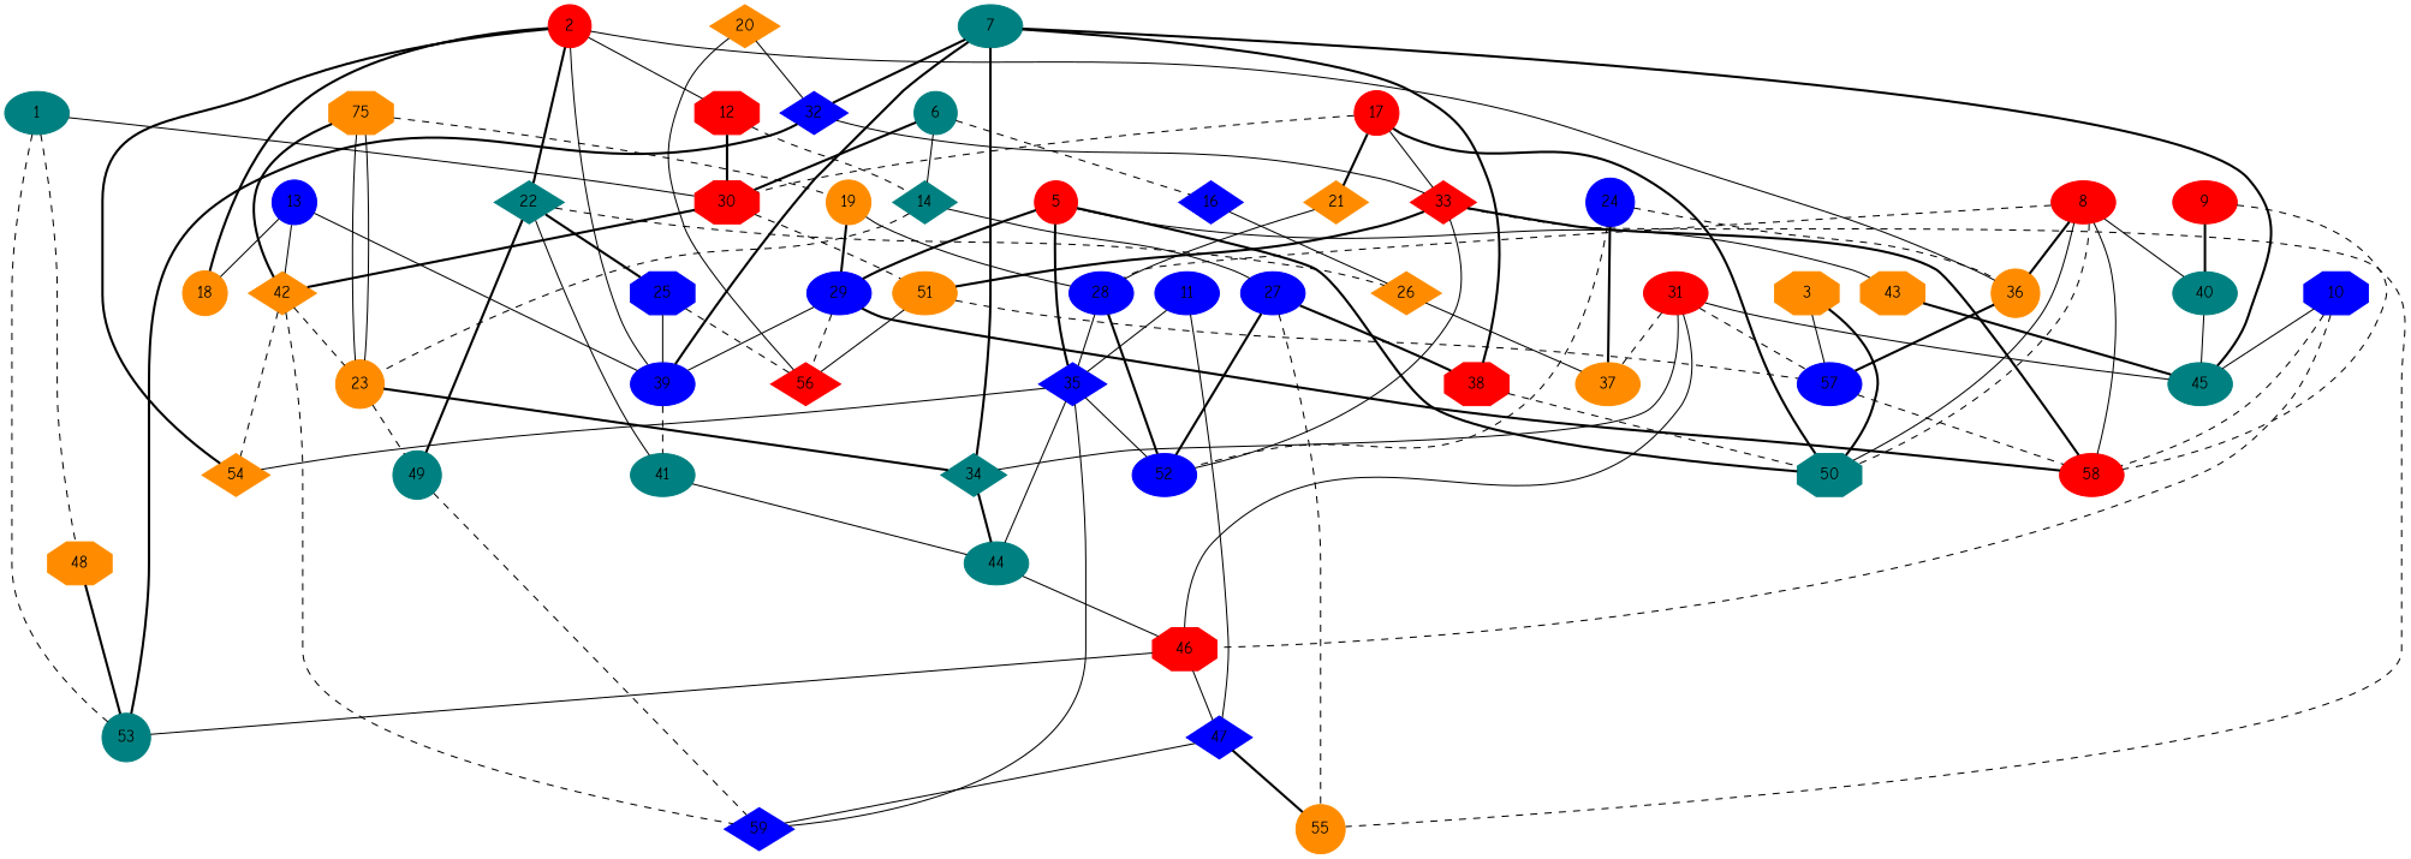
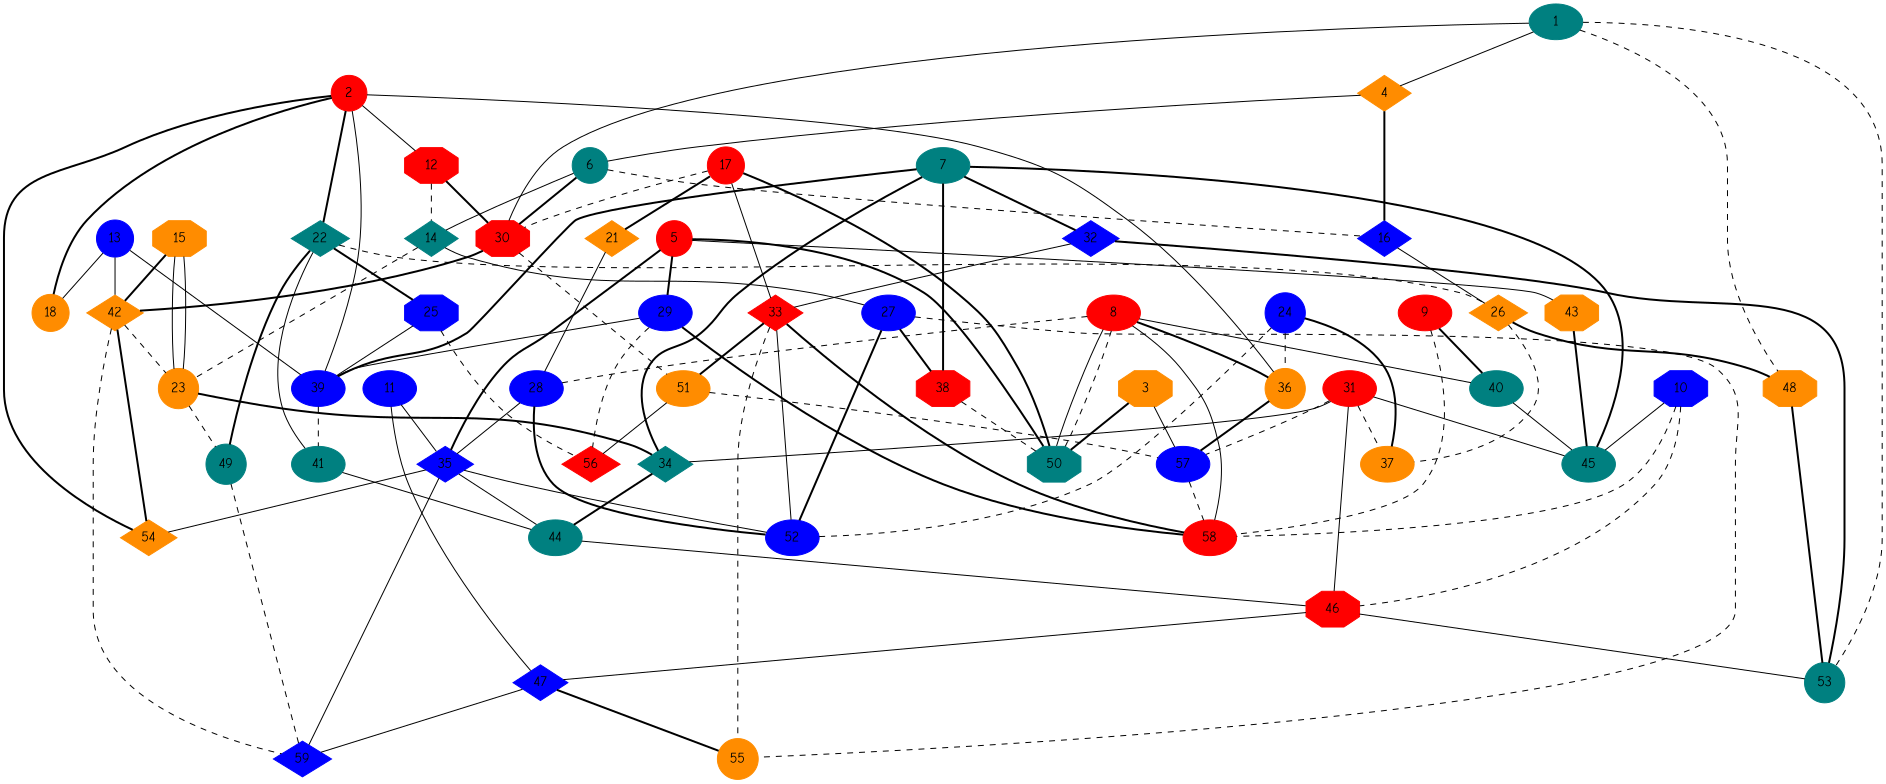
  graph {
    fontname="Comic Neue"
    node [color=darkorange fontname="Comic Neue" shape=ellipse style=filled]
    edge [fontname="Comic Neue" style=solid]
    1 [color=teal]
+   4 [shape=diamond]
    30 [color=red shape=octagon]
    48 [shape=octagon]
    53 [color=teal shape=circle]
    6 [color=teal shape=circle]
    16 [color=blue shape=diamond]
    42 [shape=diamond]
    51
    2 [color=red shape=circle]
    12 [color=red shape=octagon]
    18 [shape=circle]
    22 [color=teal shape=diamond]
    36 [shape=circle]
    39 [color=blue]
    54 [shape=diamond]
    14 [color=teal shape=diamond]
    26 [shape=diamond]
    25 [color=blue shape=octagon]
    41 [color=teal]
    49 [color=teal shape=circle]
    57 [color=blue]
    3 [shape=octagon]
    50 [color=teal shape=octagon]
    58 [color=red]
    5 [color=red shape=circle]
    29 [color=blue]
    35 [color=blue shape=diamond]
    43 [shape=octagon]
    56 [color=red shape=diamond]
    52 [color=blue]
    44 [color=teal]
    59 [color=blue shape=diamond]
    45 [color=teal]
    23 [shape=circle]
    27 [color=blue]
    7 [color=teal]
    32 [color=blue shape=diamond]
    34 [color=teal shape=diamond]
    38 [color=red shape=octagon]
    33 [color=red shape=diamond]
    8 [color=red]
    28 [color=blue]
    40 [color=teal]
    9 [color=red]
    10 [color=blue shape=octagon]
    46 [color=red shape=octagon]
    47 [color=blue shape=diamond]
    11 [color=blue]
    55 [shape=circle]
    13 [color=blue shape=circle]
-   15 [shape=octagon label=75]
-   19 [shape=circle]
+   15 [shape=octagon]
    37
    17 [color=red shape=circle]
    21 [shape=diamond]
-   20 [shape=diamond]
    24 [color=blue shape=circle]
    31 [color=red]
+   1 -- 4
    1 -- 30
    1 -- 48 [style=dashed]
    1 -- 53 [style=dashed]
+   4 -- 6
+   4 -- 16 [style=bold]
    30 -- 42 [style=bold]
    30 -- 51 [style=dashed]
    48 -- 53 [style=bold]
    6 -- 30 [style=bold]
    6 -- 16 [style=dashed]
    6 -- 14
    16 -- 26
-   42 -- 54 [style=dashed]
+   42 -- 54 [style=bold]
    42 -- 59 [style=dashed]
    42 -- 23 [style=dashed]
    51 -- 57 [style=dashed]
    51 -- 56
    2 -- 12
    2 -- 18 [style=bold]
    2 -- 22 [style=bold]
    2 -- 36
    2 -- 39
    2 -- 54 [style=bold]
    12 -- 30 [style=bold]
    12 -- 14 [style=dashed]
    22 -- 26 [style=dashed]
    22 -- 25 [style=bold]
    22 -- 41
    22 -- 49 [style=bold]
    36 -- 57 [style=bold]
    39 -- 41 [style=dashed]
    14 -- 23 [style=dashed]
    14 -- 27
-   26 -- 37
+   26 -- 48 [style=bold]
+   26 -- 37 [style=dashed]
    25 -- 39
    25 -- 56 [style=dashed]
    41 -- 44
    49 -- 59 [style=dashed]
    57 -- 58 [style=dashed]
    3 -- 57
    3 -- 50 [style=bold]
    5 -- 50 [style=bold]
    5 -- 29 [style=bold]
    5 -- 35 [style=bold]
    5 -- 43
    29 -- 39
    29 -- 58 [style=bold]
    29 -- 56 [style=dashed]
    35 -- 54
    35 -- 52
    35 -- 44
    35 -- 59
    43 -- 45 [style=bold]
    44 -- 46
    23 -- 49 [style=dashed]
    23 -- 34 [style=bold]
    27 -- 52 [style=bold]
    27 -- 38 [style=bold]
    27 -- 55 [style=dashed]
    7 -- 39 [style=bold]
    7 -- 45 [style=bold]
    7 -- 32 [style=bold]
    7 -- 34 [style=bold]
    7 -- 38 [style=bold]
    32 -- 53 [style=bold]
    32 -- 33
    34 -- 44 [style=bold]
    38 -- 50 [style=dashed]
    33 -- 51 [style=bold]
    33 -- 58 [style=bold]
    33 -- 52
    33 -- 55 [style=dashed]
    8 -- 36 [style=bold]
    8 -- 50
    8 -- 50 [style=dashed]
    8 -- 58
    8 -- 28 [style=dashed]
    8 -- 40
    28 -- 35
    28 -- 52 [style=bold]
    40 -- 45
    9 -- 58 [style=dashed]
    9 -- 40 [style=bold]
    10 -- 58 [style=dashed]
    10 -- 45
    10 -- 46 [style=dashed]
    46 -- 53
    46 -- 47
    47 -- 59
    47 -- 55 [style=bold]
    11 -- 35
    11 -- 47
    13 -- 42
    13 -- 18
    13 -- 39
    15 -- 42 [style=bold]
    15 -- 23
    15 -- 23
-   15 -- 19 [style=dashed]
-   19 -- 29 [style=bold]
-   19 -- 28
    17 -- 30 [style=dashed]
    17 -- 50 [style=bold]
    17 -- 33
    17 -- 21 [style=bold]
    21 -- 28
-   20 -- 56
-   20 -- 32
    24 -- 36 [style=dashed]
    24 -- 52 [style=dashed]
    24 -- 37 [style=bold]
    31 -- 57 [style=dashed]
    31 -- 45
    31 -- 34
    31 -- 46
    31 -- 37 [style=dashed]
  }
